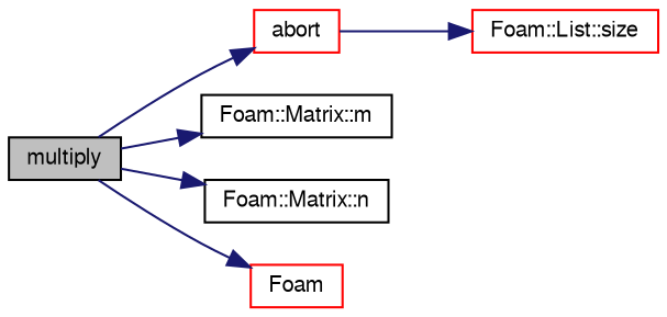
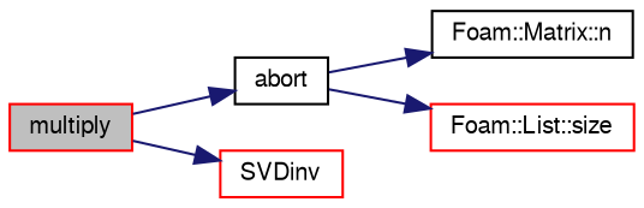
  digraph {
    rankdir=LR
    node [color=black fontname=FreeSans fontsize=10 shape=record]
    edge [color=midnightblue fontname=FreeSans fontsize=10 labelfontname=FreeSans labelfontsize=10 style=solid]
-   n1 [fillcolor=grey75 fontcolor=black height=0.2 label=multiply style=filled width=0.4]
-   n2 [color=red height=0.2 label=abort width=0.4]
-   n3 [height=0.2 label="Foam::Matrix::m" width=0.4]
+   n1 [color=red fillcolor=grey75 fontcolor=black height=0.2 label=multiply style=filled width=0.4]
+   n2 [height=0.2 label=abort width=0.4]
    n4 [height=0.2 label="Foam::Matrix::n" width=0.4]
-   n5 [color=red height=0.2 label=Foam width=0.4]
+   n5 [color=red height=0.2 label=SVDinv width=0.4]
    n6 [color=red height=0.2 label="Foam::List::size" width=0.4]
    n1 -> n2
-   n1 -> n3
-   n1 -> n4
+   n2 -> n4
    n1 -> n5
    n2 -> n6
  }
